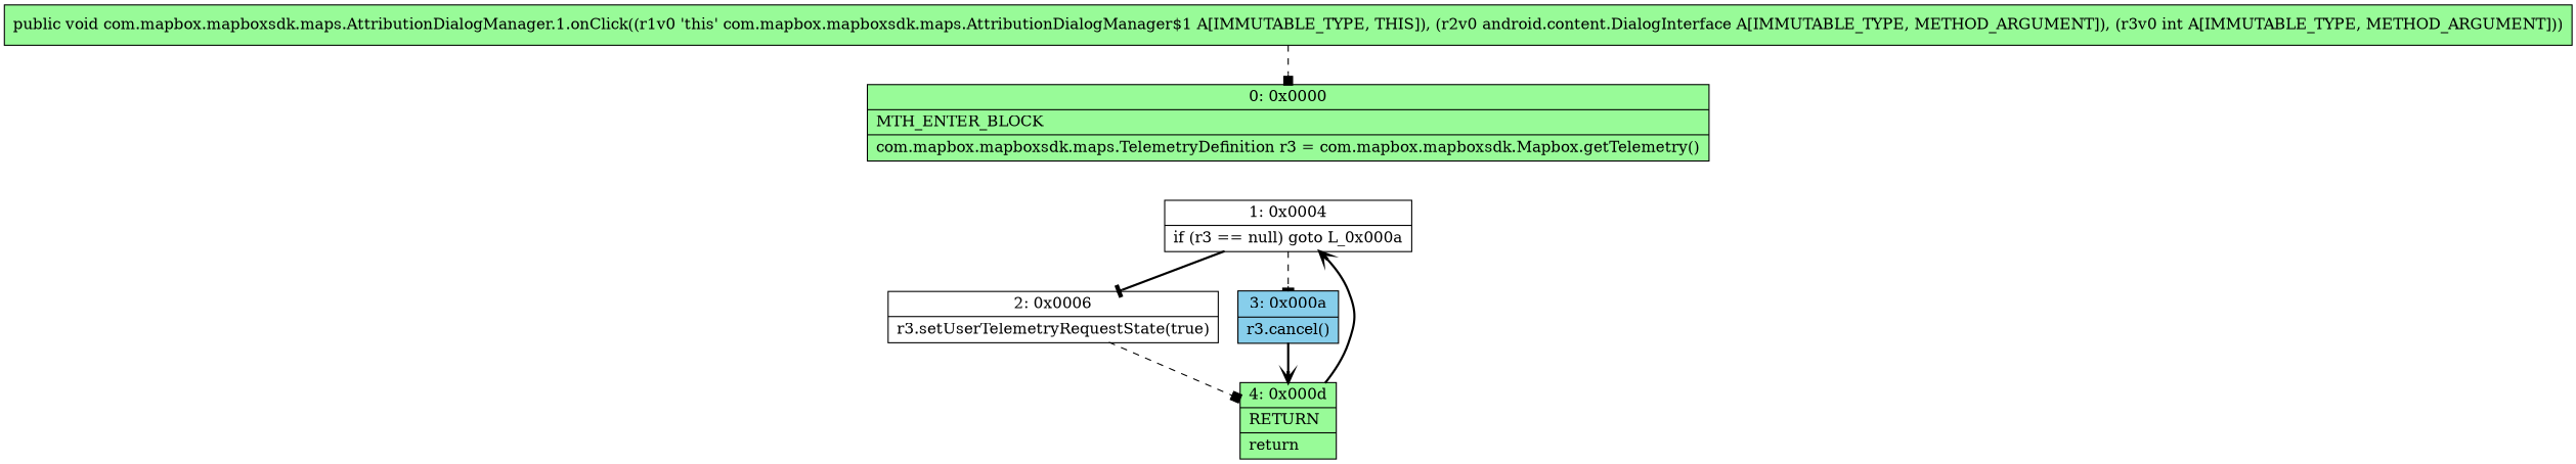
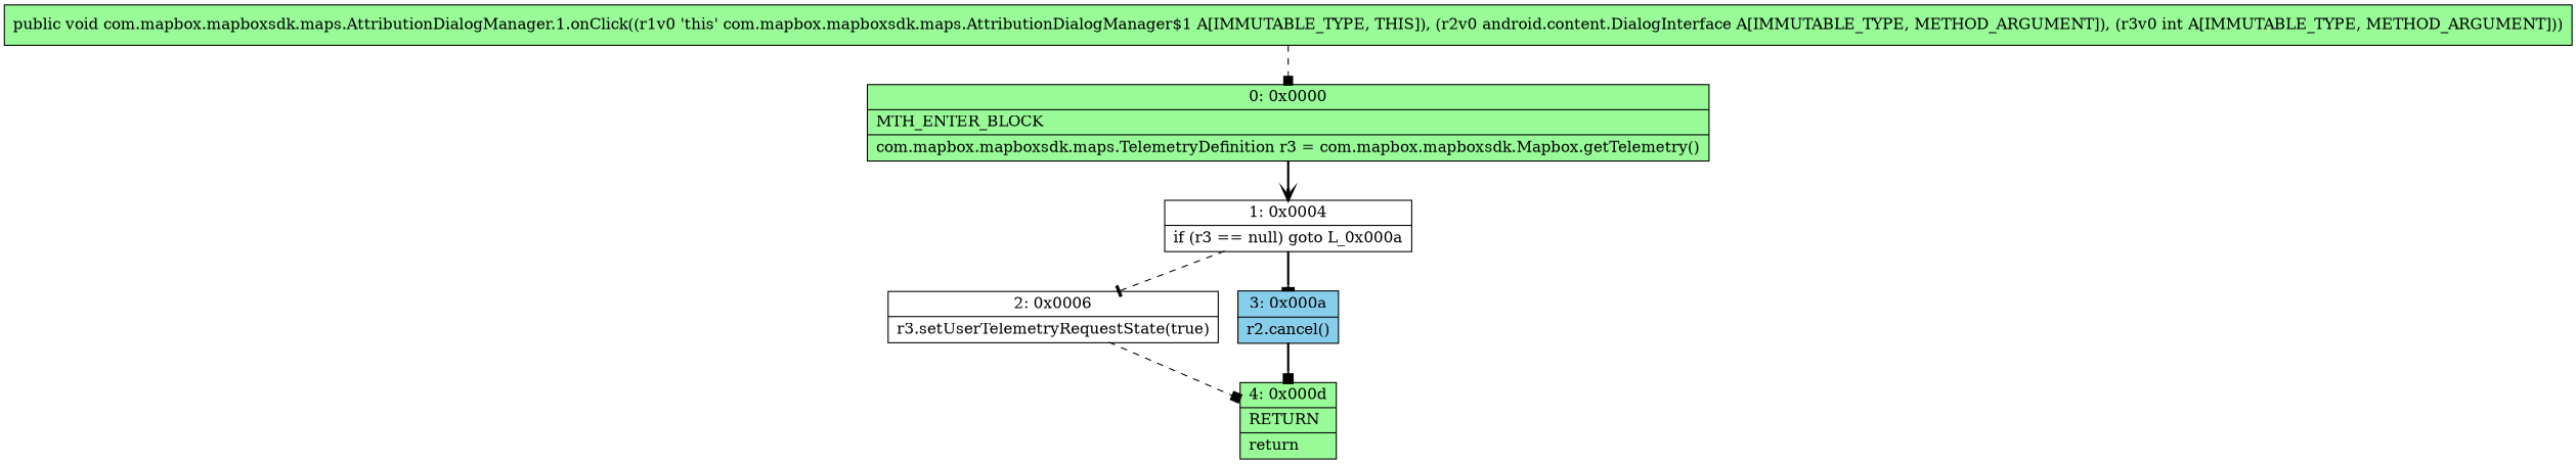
  digraph {
    node [fillcolor=palegreen shape=record style=filled]
    edge [arrowhead=vee style=bold]
    n1 [label="{0\:\ 0x0000|MTH_ENTER_BLOCK\l|com.mapbox.mapboxsdk.maps.TelemetryDefinition r3 = com.mapbox.mapboxsdk.Mapbox.getTelemetry()\l}"]
    n2 [fillcolor=white label="{1\:\ 0x0004|if (r3 == null) goto L_0x000a\l}"]
    n3 [fillcolor=white label="{2\:\ 0x0006|r3.setUserTelemetryRequestState(true)\l}"]
-   n4 [fillcolor=skyblue label="{3\:\ 0x000a|r3.cancel()\l}"]
+   n4 [fillcolor=skyblue label="{3\:\ 0x000a|r2.cancel()\l}"]
    n5 [label="{4\:\ 0x000d|RETURN\l|return\l}"]
    n6 [label="{public void com.mapbox.mapboxsdk.maps.AttributionDialogManager.1.onClick((r1v0 'this' com.mapbox.mapboxsdk.maps.AttributionDialogManager$1 A[IMMUTABLE_TYPE, THIS]), (r2v0 android.content.DialogInterface A[IMMUTABLE_TYPE, METHOD_ARGUMENT]), (r3v0 int A[IMMUTABLE_TYPE, METHOD_ARGUMENT])) }"]
-   n5 -> n2
-   n2 -> n3 [arrowhead=tee]
-   n2 -> n4 [arrowhead=tee style=dashed]
+   n1 -> n2
+   n2 -> n3 [arrowhead=tee style=dashed]
+   n2 -> n4 [arrowhead=tee]
    n3 -> n5 [arrowhead=box style=dashed]
-   n4 -> n5
+   n4 -> n5 [arrowhead=box]
    n6 -> n1 [arrowhead=box style=dashed]
  }
